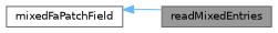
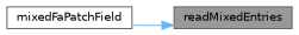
  digraph {
    rankdir=RL
    node [fontname=Helvetica fontsize=10 shape=box style=filled]
    n1 [color=gray40 fillcolor=grey60 fontcolor=black height=0.2 label=readMixedEntries width=0.4]
    n2 [color=grey40 fillcolor=white height=0.2 label=mixedFaPatchField width=0.4]
-   n2 -> n1 [color=steelblue1 dir=back fontname=Helvetica fontsize=10 labelfontname=Helvetica labelfontsize=10 style=solid]
+   n1 -> n2 [color=steelblue1 dir=back fontname=Helvetica fontsize=10 labelfontname=Helvetica labelfontsize=10 style=solid]
  }
